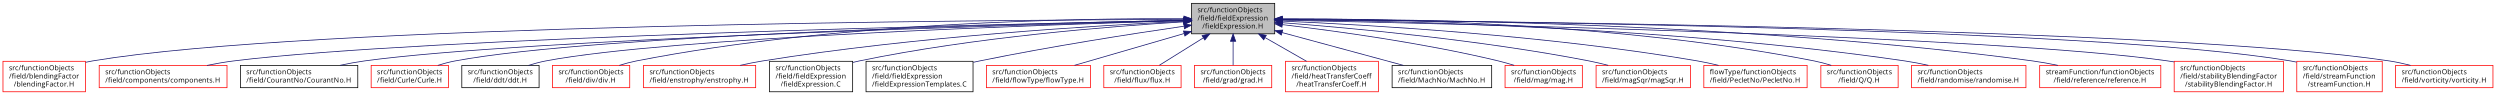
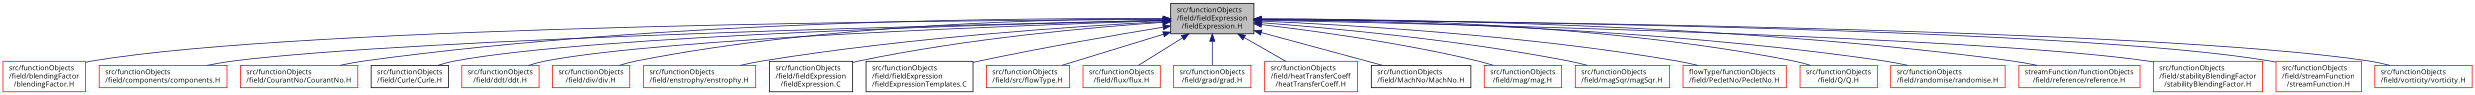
  digraph {
    fontname="Open Sans"
    node [color=red fontname="Open Sans" fontsize=10 shape=record]
    edge [color=midnightblue dir=back fontname="Open Sans" fontsize=10 labelfontname=Helvetica labelfontsize=10 style=solid]
    n1 [color=black fillcolor=grey75 fontcolor=black height=0.2 label="src/functionObjects\l/field/fieldExpression\l/fieldExpression.H" style=filled width=0.4]
    n2 [height=0.2 label="src/functionObjects\l/field/blendingFactor\l/blendingFactor.H" width=0.4]
    n3 [height=0.2 label="src/functionObjects\l/field/components/components.H" width=0.4]
-   n4 [color=black height=0.2 label="src/functionObjects\l/field/CourantNo/CourantNo.H" width=0.4]
-   n5 [height=0.2 label="src/functionObjects\l/field/Curle/Curle.H" width=0.4]
-   n6 [color=black height=0.2 label="src/functionObjects\l/field/ddt/ddt.H" width=0.4]
+   n4 [height=0.2 label="src/functionObjects\l/field/CourantNo/CourantNo.H" width=0.4]
+   n5 [color=black height=0.2 label="src/functionObjects\l/field/Curle/Curle.H" width=0.4]
+   n6 [height=0.2 label="src/functionObjects\l/field/ddt/ddt.H" width=0.4]
    n7 [height=0.2 label="src/functionObjects\l/field/div/div.H" width=0.4]
    n8 [height=0.2 label="src/functionObjects\l/field/enstrophy/enstrophy.H" width=0.4]
    n9 [color=black height=0.2 label="src/functionObjects\l/field/fieldExpression\l/fieldExpression.C" width=0.4]
    n10 [color=black height=0.2 label="src/functionObjects\l/field/fieldExpression\l/fieldExpressionTemplates.C" width=0.4]
-   n11 [height=0.2 label="src/functionObjects\l/field/flowType/flowType.H" width=0.4]
+   n11 [height=0.2 label="src/functionObjects\l/field/src/flowType.H" width=0.4]
    n12 [height=0.2 label="src/functionObjects\l/field/flux/flux.H" width=0.4]
    n13 [height=0.2 label="src/functionObjects\l/field/grad/grad.H" width=0.4]
    n14 [height=0.2 label="src/functionObjects\l/field/heatTransferCoeff\l/heatTransferCoeff.H" width=0.4]
    n15 [color=black height=0.2 label="src/functionObjects\l/field/MachNo/MachNo.H" width=0.4]
    n16 [height=0.2 label="src/functionObjects\l/field/mag/mag.H" width=0.4]
    n17 [height=0.2 label="src/functionObjects\l/field/magSqr/magSqr.H" width=0.4]
    n18 [height=0.2 label="flowType/functionObjects\l/field/PecletNo/PecletNo.H" width=0.4]
    n19 [height=0.2 label="src/functionObjects\l/field/Q/Q.H" width=0.4]
    n20 [height=0.2 label="src/functionObjects\l/field/randomise/randomise.H" width=0.4]
    n21 [height=0.2 label="streamFunction/functionObjects\l/field/reference/reference.H" width=0.4]
    n22 [height=0.2 label="src/functionObjects\l/field/stabilityBlendingFactor\l/stabilityBlendingFactor.H" width=0.4]
    n23 [height=0.2 label="src/functionObjects\l/field/streamFunction\l/streamFunction.H" width=0.4]
    n24 [height=0.2 label="src/functionObjects\l/field/vorticity/vorticity.H" width=0.4]
    n1 -> n2
    n1 -> n3
    n1 -> n4
    n1 -> n5
    n1 -> n6
    n1 -> n7
    n1 -> n8
    n1 -> n9
    n1 -> n10
    n1 -> n11
    n1 -> n12
    n1 -> n13
    n1 -> n14
    n1 -> n15
    n1 -> n16
    n1 -> n17
    n1 -> n18
    n1 -> n19
    n1 -> n20
    n1 -> n21
    n1 -> n22
    n1 -> n23
    n1 -> n24
  }
